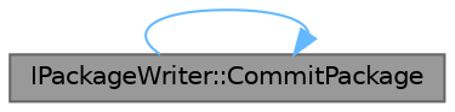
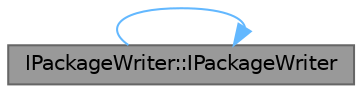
  digraph {
    rankdir=LR
-   n1 [color=gray40 fillcolor=grey60 fontcolor=black fontname=Helvetica fontsize=10 height=0.2 label="IPackageWriter::CommitPackage" shape=box style=filled width=0.4]
+   n1 [color=gray40 fillcolor=grey60 fontcolor=black fontname=Helvetica fontsize=10 height=0.2 label="IPackageWriter::IPackageWriter" shape=box style=filled width=0.4]
    n1 -> n1 [color=steelblue1 fontname=Helvetica fontsize=10 labelfontname=Helvetica labelfontsize=10 style=solid]
  }
